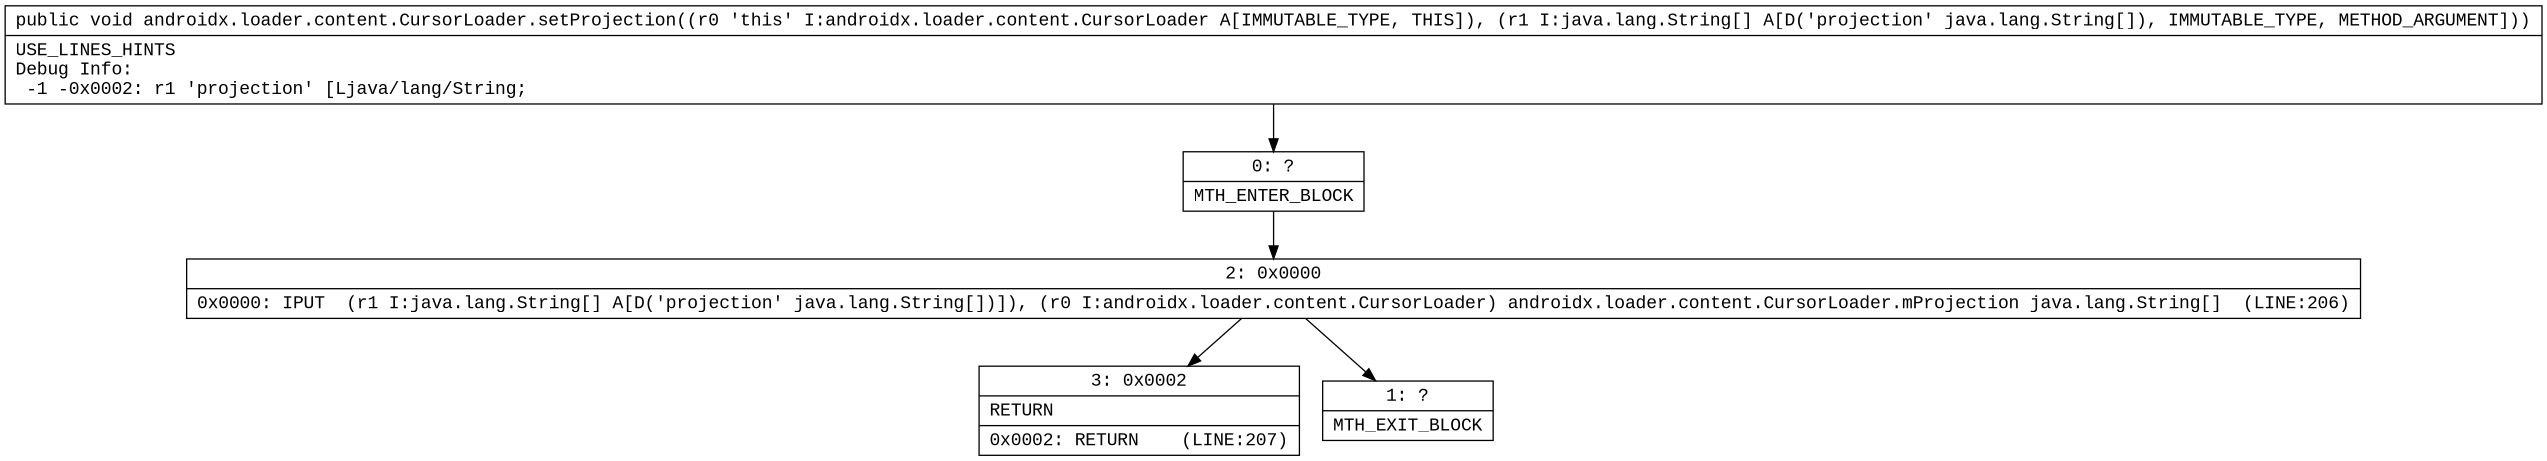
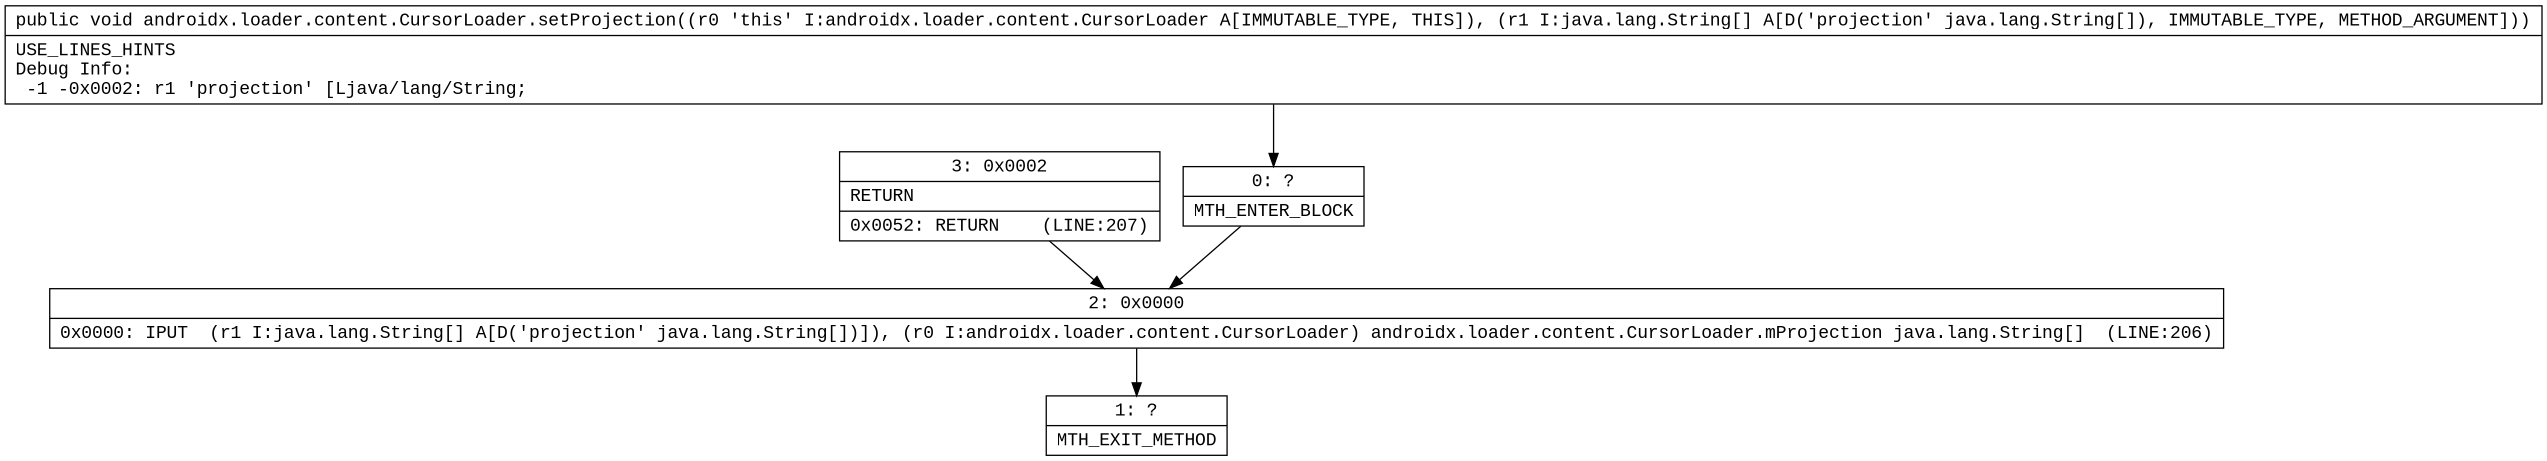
  digraph {
    fontname="Liberation Mono"
    node [fontname="Liberation Mono" shape=record]
    edge [fontname="Liberation Mono"]
    n1 [label="{0\:\ ?|MTH_ENTER_BLOCK\l}"]
    n2 [label="{2\:\ 0x0000|0x0000: IPUT  (r1 I:java.lang.String[] A[D('projection' java.lang.String[])]), (r0 I:androidx.loader.content.CursorLoader) androidx.loader.content.CursorLoader.mProjection java.lang.String[]  (LINE:206)\l}"]
-   n3 [label="{3\:\ 0x0002|RETURN\l|0x0002: RETURN    (LINE:207)\l}"]
-   n4 [label="{1\:\ ?|MTH_EXIT_BLOCK\l}"]
+   n3 [label="{3\:\ 0x0002|RETURN\l|0x0052: RETURN    (LINE:207)\l}"]
+   n4 [label="{1\:\ ?|MTH_EXIT_METHOD\l}"]
    n5 [label="{public void androidx.loader.content.CursorLoader.setProjection((r0 'this' I:androidx.loader.content.CursorLoader A[IMMUTABLE_TYPE, THIS]), (r1 I:java.lang.String[] A[D('projection' java.lang.String[]), IMMUTABLE_TYPE, METHOD_ARGUMENT]))  | USE_LINES_HINTS\lDebug Info:\l  \-1 \-0x0002: r1 'projection' [Ljava\/lang\/String;\l}"]
    n1 -> n2
-   n2 -> n3
+   n3 -> n2
    n2 -> n4
    n5 -> n1
  }
